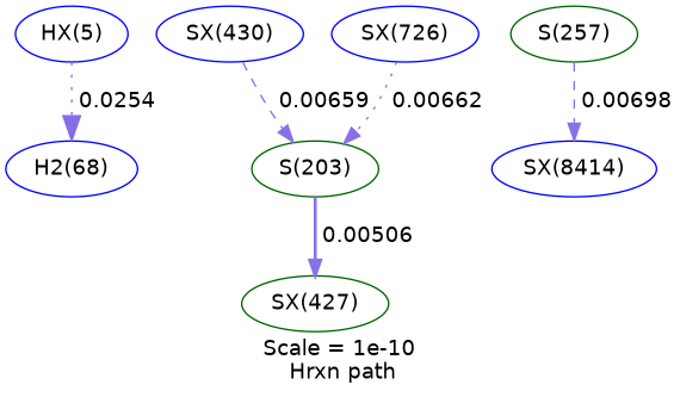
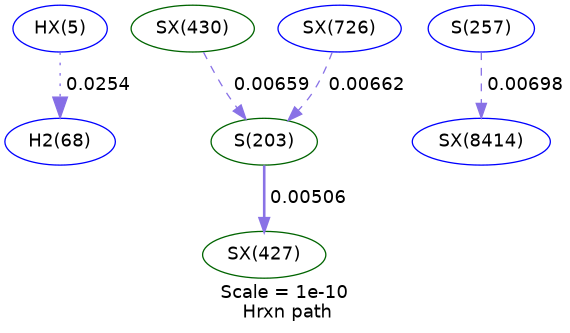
  digraph {
    fontname=Helvetica
    label="Scale = 1e-10\l Hrxn path"
    node [color=blue fontname=Helvetica]
    edge [color="0.7, 0.507, 0.9" fontname=Helvetica style=dotted]
    n1 [label="HX(5)"]
    n2 [label="H2(68)"]
-   n3 [label="SX(430)"]
+   n3 [color=darkgreen label="SX(430)"]
    n4 [color=darkgreen label="S(203)"]
    n5 [color=darkgreen label="SX(427)"]
    n6 [label="SX(726)"]
-   n7 [color=darkgreen label="S(257)"]
+   n7 [label="S(257)"]
    n8 [label="SX(8414)"]
    n1 -> n2 [arrowsize=1.61 color="0.7, 0.525, 0.9" label=" 0.0254"]
    n3 -> n4 [arrowsize=1.1 label=" 0.00659" style=dashed]
    n4 -> n5 [arrowsize=1 color="0.7, 0.505, 0.9" label=" 0.00506" style=bold]
-   n6 -> n4 [arrowsize=1.11 label=" 0.00662"]
+   n6 -> n4 [arrowsize=1.11 label=" 0.00662" style=dashed]
    n7 -> n8 [arrowsize=1.13 label=" 0.00698" style=dashed]
  }
